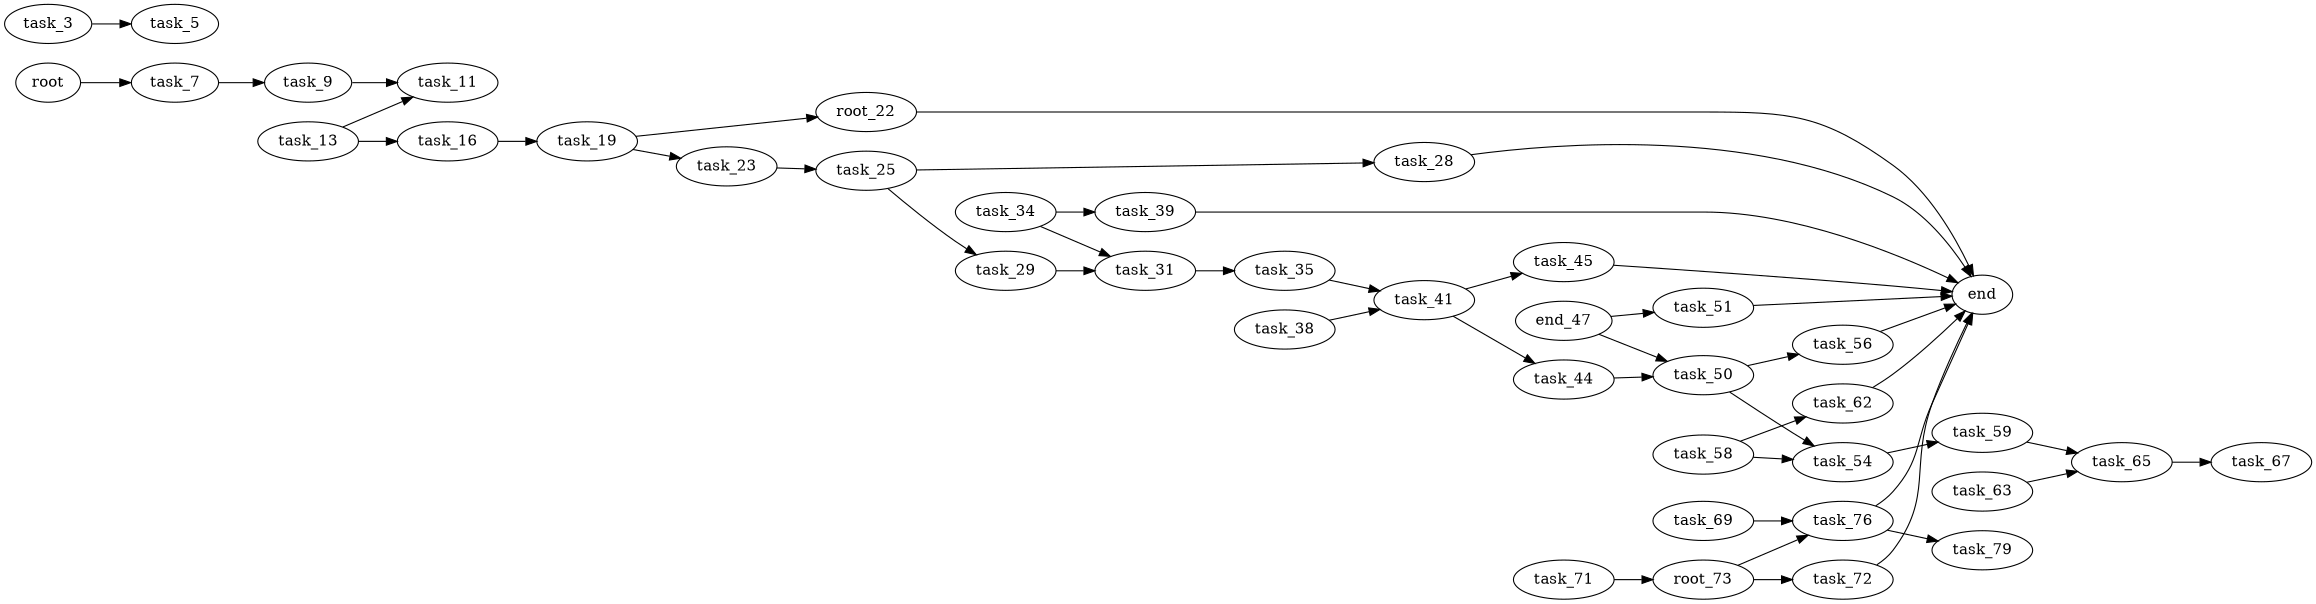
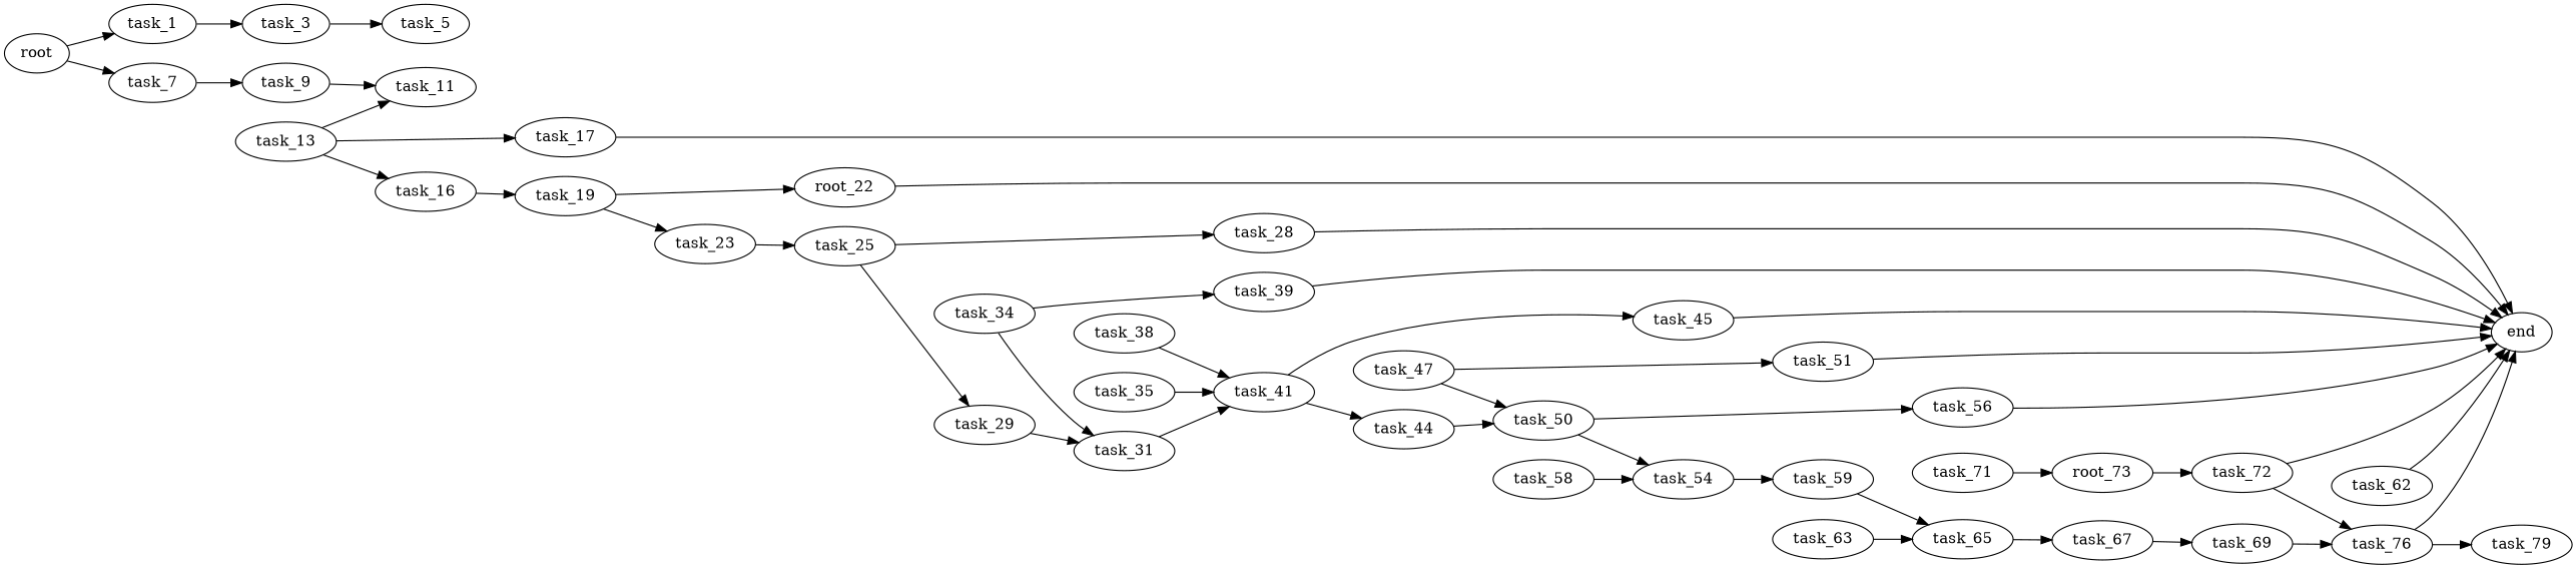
  digraph {
    rankdir=LR
    root
+   task_1
    task_7
    task_3
    task_5
    task_9
    task_11
    task_13
    task_16
+   task_17
    task_19
    end
    n13 [label=root_22]
    task_23
    task_25
    task_28
    task_29
    task_31
    task_35
    task_34
    task_39
    task_41
    task_38
    task_44
    task_45
    task_50
-   task_47 [label=end_47]
+   task_47
    task_51
    task_54
    n30 [label=task_56]
    task_59
    task_58
    task_62
    task_65
    task_63
    task_67
    task_69
    task_76
    n39 [label=root_73]
    task_71
    n41 [label=task_72]
    task_79
+   root -> task_1
    root -> task_7
+   task_1 -> task_3
    task_7 -> task_9
    task_3 -> task_5
    task_9 -> task_11
    task_13 -> task_11
    task_13 -> task_16
+   task_13 -> task_17
    task_16 -> task_19
+   task_17 -> end
    task_19 -> n13
    task_19 -> task_23
    n13 -> end
    task_23 -> task_25
    task_25 -> task_28
    task_25 -> task_29
    task_28 -> end
    task_29 -> task_31
-   task_31 -> task_35
+   task_31 -> task_41
    task_35 -> task_41
    task_34 -> task_31
    task_34 -> task_39
    task_39 -> end
    task_41 -> task_44
    task_41 -> task_45
    task_38 -> task_41
    task_44 -> task_50
    task_45 -> end
    task_50 -> task_54
    task_50 -> n30
    task_47 -> task_50
    task_47 -> task_51
    task_51 -> end
    task_54 -> task_59
    n30 -> end
    task_59 -> task_65
    task_58 -> task_54
-   task_58 -> task_62
    task_62 -> end
    task_65 -> task_67
    task_63 -> task_65
+   task_67 -> task_69
    task_69 -> task_76
    task_76 -> end
    task_76 -> task_79
-   n39 -> task_76
+   n41 -> task_76
    n39 -> n41
    task_71 -> n39
    n41 -> end
  }
